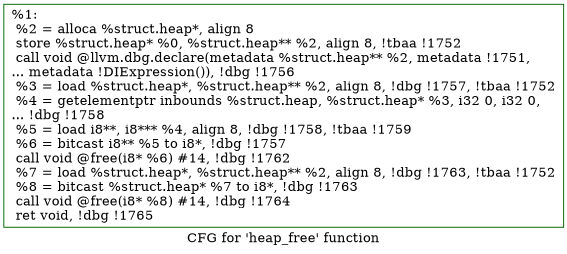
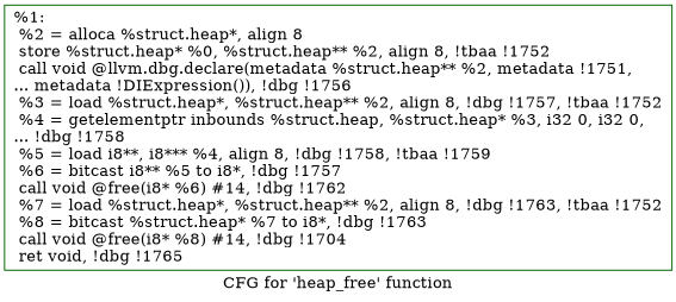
  digraph {
    label="CFG for 'heap_free' function"
    rankdir=LR
-   n1 [label="{%1:\l  %2 = alloca %struct.heap*, align 8\l  store %struct.heap* %0, %struct.heap** %2, align 8, !tbaa !1752\l  call void @llvm.dbg.declare(metadata %struct.heap** %2, metadata !1751,\l... metadata !DIExpression()), !dbg !1756\l  %3 = load %struct.heap*, %struct.heap** %2, align 8, !dbg !1757, !tbaa !1752\l  %4 = getelementptr inbounds %struct.heap, %struct.heap* %3, i32 0, i32 0,\l... !dbg !1758\l  %5 = load i8**, i8*** %4, align 8, !dbg !1758, !tbaa !1759\l  %6 = bitcast i8** %5 to i8*, !dbg !1757\l  call void @free(i8* %6) #14, !dbg !1762\l  %7 = load %struct.heap*, %struct.heap** %2, align 8, !dbg !1763, !tbaa !1752\l  %8 = bitcast %struct.heap* %7 to i8*, !dbg !1763\l  call void @free(i8* %8) #14, !dbg !1764\l  ret void, !dbg !1765\l}" shape=record color=darkgreen]
+   n1 [label="{%1:\l  %2 = alloca %struct.heap*, align 8\l  store %struct.heap* %0, %struct.heap** %2, align 8, !tbaa !1752\l  call void @llvm.dbg.declare(metadata %struct.heap** %2, metadata !1751,\l... metadata !DIExpression()), !dbg !1756\l  %3 = load %struct.heap*, %struct.heap** %2, align 8, !dbg !1757, !tbaa !1752\l  %4 = getelementptr inbounds %struct.heap, %struct.heap* %3, i32 0, i32 0,\l... !dbg !1758\l  %5 = load i8**, i8*** %4, align 8, !dbg !1758, !tbaa !1759\l  %6 = bitcast i8** %5 to i8*, !dbg !1757\l  call void @free(i8* %6) #14, !dbg !1762\l  %7 = load %struct.heap*, %struct.heap** %2, align 8, !dbg !1763, !tbaa !1752\l  %8 = bitcast %struct.heap* %7 to i8*, !dbg !1763\l  call void @free(i8* %8) #14, !dbg !1704\l  ret void, !dbg !1765\l}" shape=record color=darkgreen]
  }
